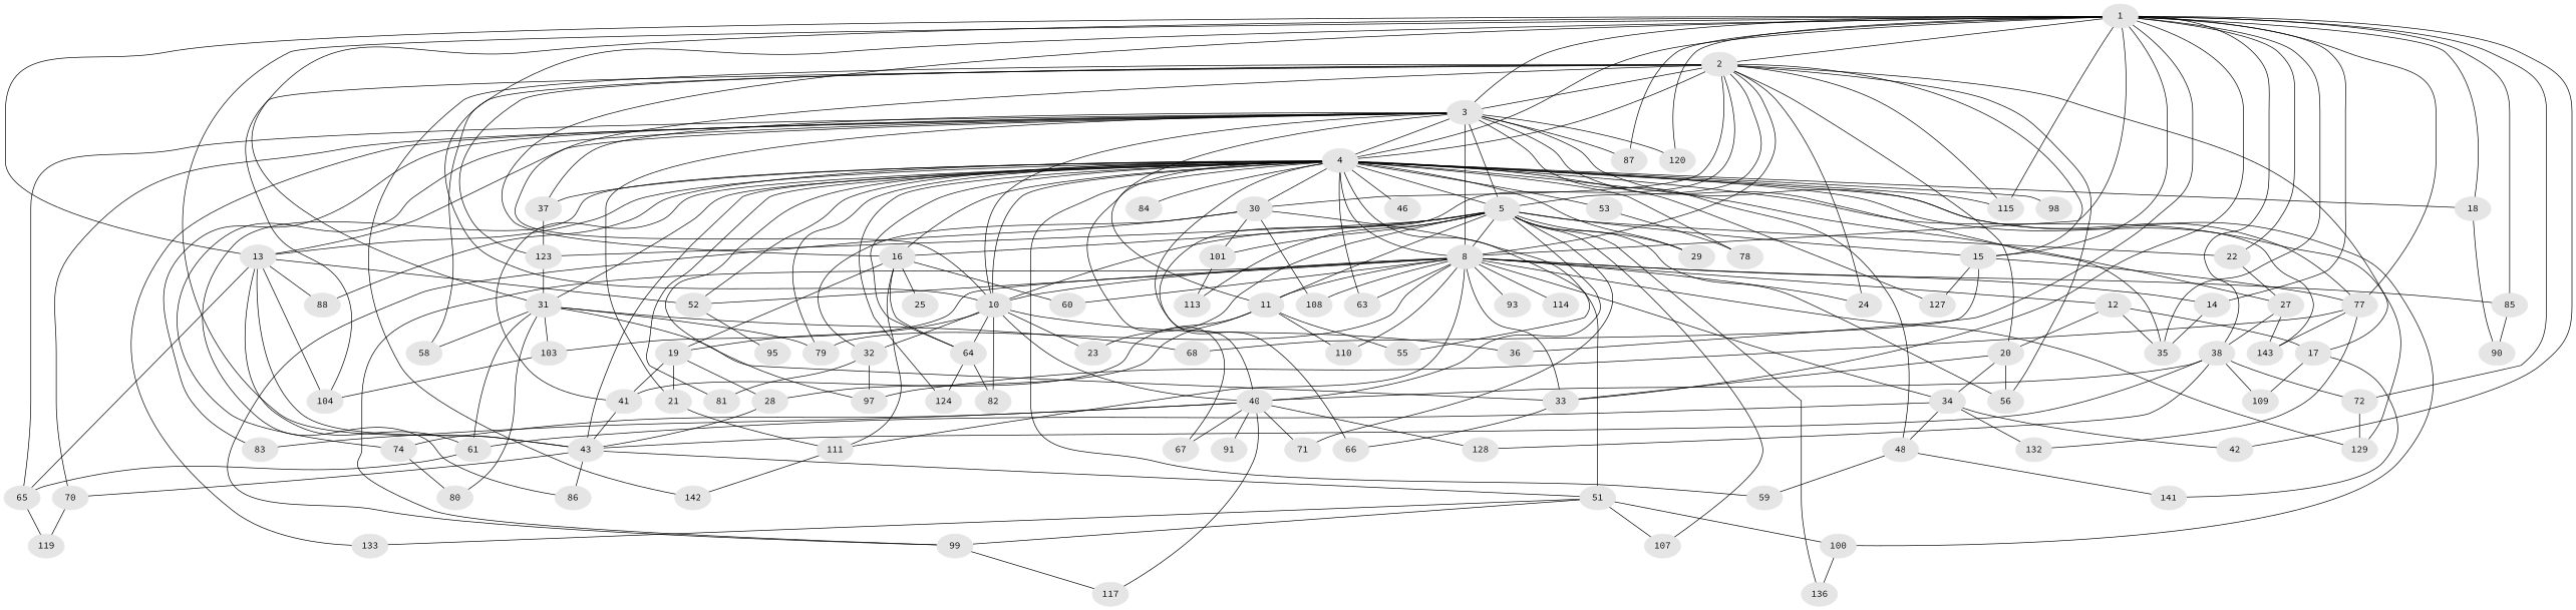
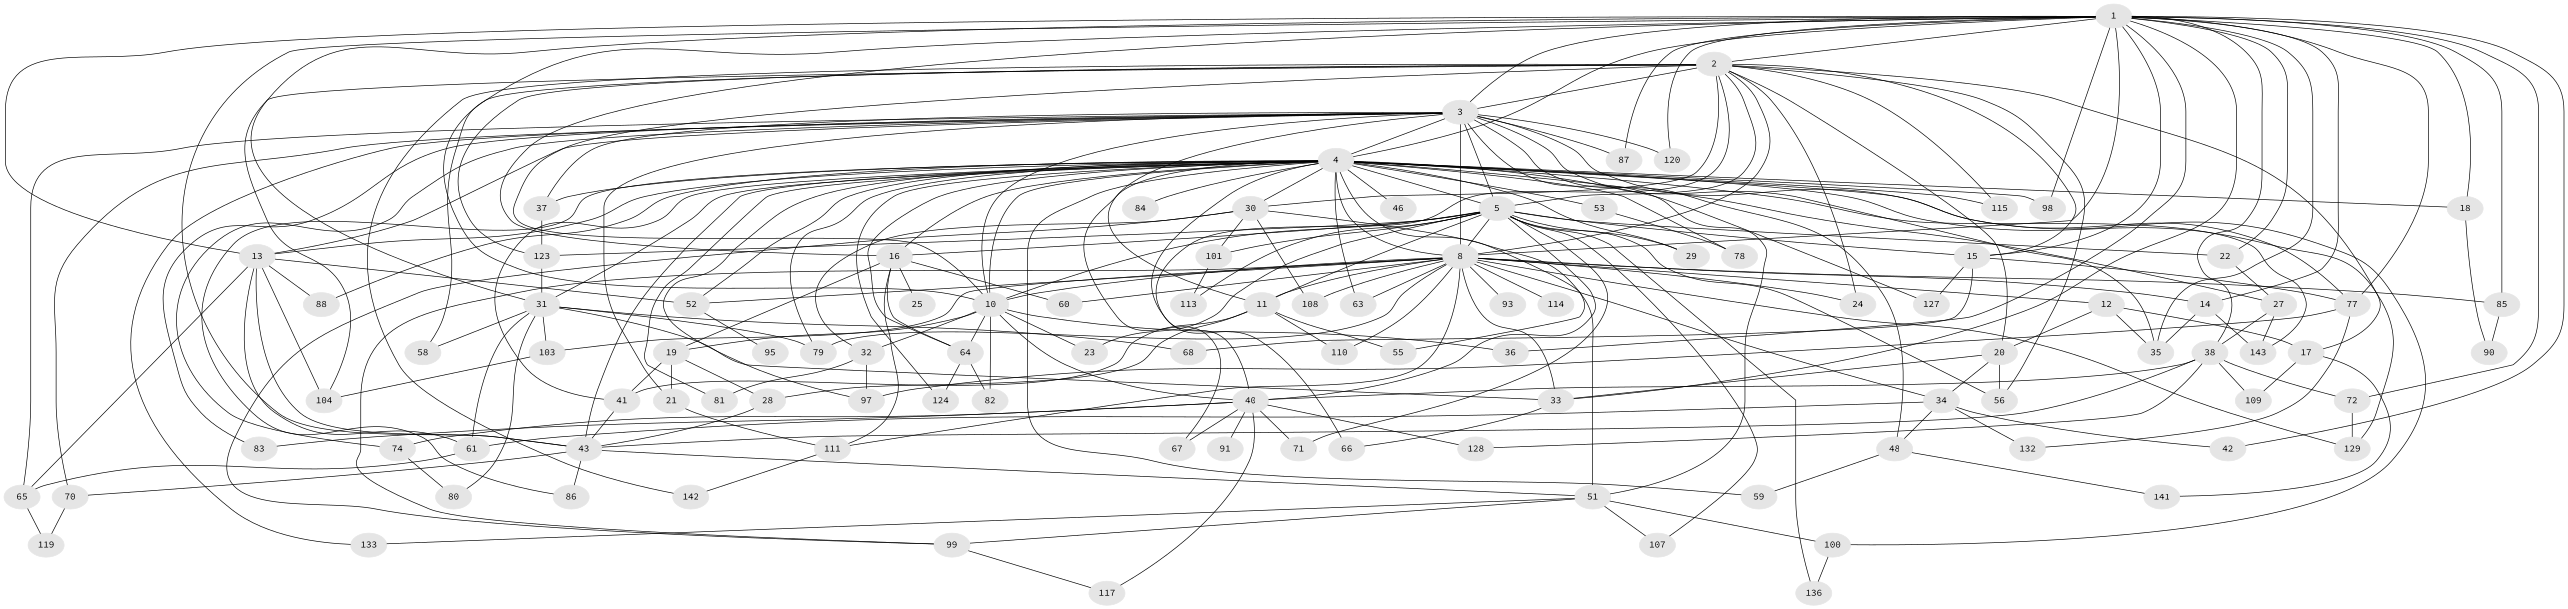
  graph {
    fontname="Source Code Pro"
    node [color=gray90 fontname="Source Code Pro" style=filled]
    edge [fontname="Source Code Pro"]
    1 [super="+94"]
    2 [super="+122"]
    3 [super="+7"]
    4 [super="+6"]
    8 [super="+9"]
    10 [super="+69"]
    13 [super="+75"]
    14
    15 [super="+89"]
    16 [super="+135"]
    18
    22
    31 [super="+138"]
    33 [super="+57"]
    35 [super="+49"]
    36
    38 [super="+47"]
    42
    43 [super="+50"]
    72
    77 [super="+121"]
    85
    87
    98
    120
    5 [super="+39"]
    17 [super="+130"]
    20 [super="+96"]
    24
    30
    40 [super="+45"]
    56 [super="+105"]
    58
    104
    115
    123 [super="+126"]
    142
    11 [super="+139"]
    21
    37
    48 [super="+54"]
    51 [super="+62"]
    65 [super="+116"]
    70 [super="+125"]
    74
    83
    133
    27
    29
    41 [super="+44"]
    46
    53
    55
    59
    63
    64 [super="+131"]
    66 [super="+102"]
    67
    78
    79 [super="+112"]
    81
    84
    86
    88
    97
    100
    124
    127
    129 [super="+140"]
    143
    52
    23
    71
    101
    107
    113
    136
    12 [super="+76"]
    34 [super="+73"]
    60
    93
    99 [super="+134"]
    103 [super="+106"]
    108
    110
    111 [super="+137"]
    114
    19 [super="+26"]
    32
    82
    61
    68
    25
    90
    80
    109
    128
    132
    141
    91
    117
    28 [super="+92"]
    119
    95
    1 -- 2
    1 -- 3 [weight=2]
    1 -- 4 [weight=2]
    1 -- 8 [weight=2]
    1 -- 10
    1 -- 13
    1 -- 14
    1 -- 15
    1 -- 16
    1 -- 18
    1 -- 22
    1 -- 31
    1 -- 33
    1 -- 35
    1 -- 36
    1 -- 38
    1 -- 42
    1 -- 43
    1 -- 72
    1 -- 77
    1 -- 85
    1 -- 87
-   1 -- 115
+   1 -- 98
    1 -- 120
    2 -- 3 [weight=3]
-   2 -- 4 [weight=2]
    2 -- 8 [weight=2]
    2 -- 10
    2 -- 15
    2 -- 5
    2 -- 17
    2 -- 20
    2 -- 24
    2 -- 30
    2 -- 40
    2 -- 56
    2 -- 58
    2 -- 104
    2 -- 115
    2 -- 123
    2 -- 142
    3 -- 4 [weight=4]
    3 -- 8 [weight=4]
    3 -- 10 [weight=2]
    3 -- 13
    3 -- 35
    3 -- 77
    3 -- 87
    3 -- 120
    3 -- 5 [weight=2]
    3 -- 11
    3 -- 21
    3 -- 37
    3 -- 48 [weight=2]
+   3 -- 51
    3 -- 65
    3 -- 70 [weight=2]
    3 -- 74
    3 -- 83
    3 -- 133
    4 -- 8 [weight=4]
    4 -- 10 [weight=2]
    4 -- 13
    4 -- 16
    4 -- 18
    4 -- 31
    4 -- 43
    4 -- 98
    4 -- 5 [weight=2]
    4 -- 30
    4 -- 115
    4 -- 37
    4 -- 27
    4 -- 29
    4 -- 41
    4 -- 46 [weight=2]
    4 -- 53
    4 -- 55
    4 -- 59
    4 -- 63
    4 -- 64
    4 -- 66 [weight=2]
    4 -- 67
    4 -- 78
    4 -- 79
    4 -- 81
    4 -- 84 [weight=2]
    4 -- 86
    4 -- 88
    4 -- 97
    4 -- 100
    4 -- 124
    4 -- 127
    4 -- 129
    4 -- 143
    4 -- 52
    8 -- 10 [weight=2]
    8 -- 14
    8 -- 33
    8 -- 85
    8 -- 24
    8 -- 11
    8 -- 63
    8 -- 79
    8 -- 129
    8 -- 52
    8 -- 12 [weight=2]
    8 -- 34
    8 -- 60
    8 -- 93 [weight=2]
    8 -- 99
    8 -- 103
    8 -- 108
    8 -- 110
    8 -- 111
    8 -- 114
    10 -- 36
    10 -- 40
    10 -- 64
    10 -- 23
    10 -- 19
    10 -- 32
    10 -- 82
    13 -- 43
    13 -- 104
    13 -- 65
    13 -- 88
    13 -- 52
    13 -- 61
    14 -- 35
-   77 -- 143
+   14 -- 143
    15 -- 77
    15 -- 127
    15 -- 68
    16 -- 64
    16 -- 60
    16 -- 111
    16 -- 19
    16 -- 25
    18 -- 90
    22 -- 27
    31 -- 33
    31 -- 58
    31 -- 79
    31 -- 103
    31 -- 61
    31 -- 68
    31 -- 80
    33 -- 66
    38 -- 43
    38 -- 72
    38 -- 40
    38 -- 109
    38 -- 128
    43 -- 51
    43 -- 70
    43 -- 86
    72 -- 129
    77 -- 97
    77 -- 132
    85 -- 90
    5 -- 8 [weight=2]
    5 -- 10
    5 -- 15
    5 -- 16
    5 -- 22
    5 -- 40
    5 -- 56
    5 -- 123
    5 -- 11
    5 -- 29
    5 -- 23
    5 -- 71
    5 -- 101
    5 -- 107
    5 -- 113
    5 -- 136
    17 -- 109
    17 -- 141
    20 -- 33
    20 -- 56
    20 -- 34
    30 -- 51
    30 -- 101
    30 -- 99
    30 -- 108
    30 -- 32
    40 -- 74
    40 -- 83
    40 -- 67
    40 -- 71
    40 -- 128
    40 -- 91
    40 -- 117
    123 -- 31
    11 -- 41
    11 -- 55
    11 -- 110
    11 -- 28
    21 -- 111
    37 -- 123
    48 -- 59
    48 -- 141
    51 -- 133
    51 -- 100
    51 -- 107
    51 -- 99
    65 -- 119
    70 -- 119
    74 -- 80
    27 -- 38
    27 -- 143
    41 -- 43
    53 -- 78
    64 -- 124
    64 -- 82
    100 -- 136
    52 -- 95
    101 -- 113
    12 -- 35
    12 -- 17
    12 -- 20
    34 -- 42
    34 -- 48
    34 -- 61
    34 -- 132
    99 -- 117
    103 -- 104
    111 -- 142
    19 -- 21 [weight=2]
    19 -- 41
    19 -- 28
    32 -- 81
    32 -- 97
    61 -- 65
    28 -- 43
  }
